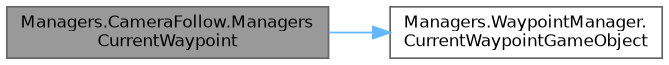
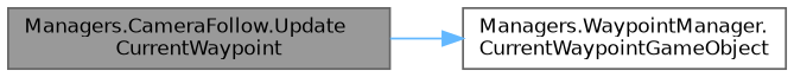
  digraph {
    rankdir=LR
    node [fontname=Helvetica fontsize=10 shape=box style=filled]
-   n1 [color=gray40 fillcolor=grey60 fontcolor=black height=0.2 label="Managers.CameraFollow.Managers\lCurrentWaypoint" width=0.4]
+   n1 [color=gray40 fillcolor=grey60 fontcolor=black height=0.2 label="Managers.CameraFollow.Update\lCurrentWaypoint" width=0.4]
    n2 [color=grey40 fillcolor=white height=0.2 label="Managers.WaypointManager.\lCurrentWaypointGameObject" width=0.4]
    n1 -> n2 [color=steelblue1 fontname=Helvetica fontsize=10 labelfontname=Helvetica labelfontsize=10 style=solid]
  }
